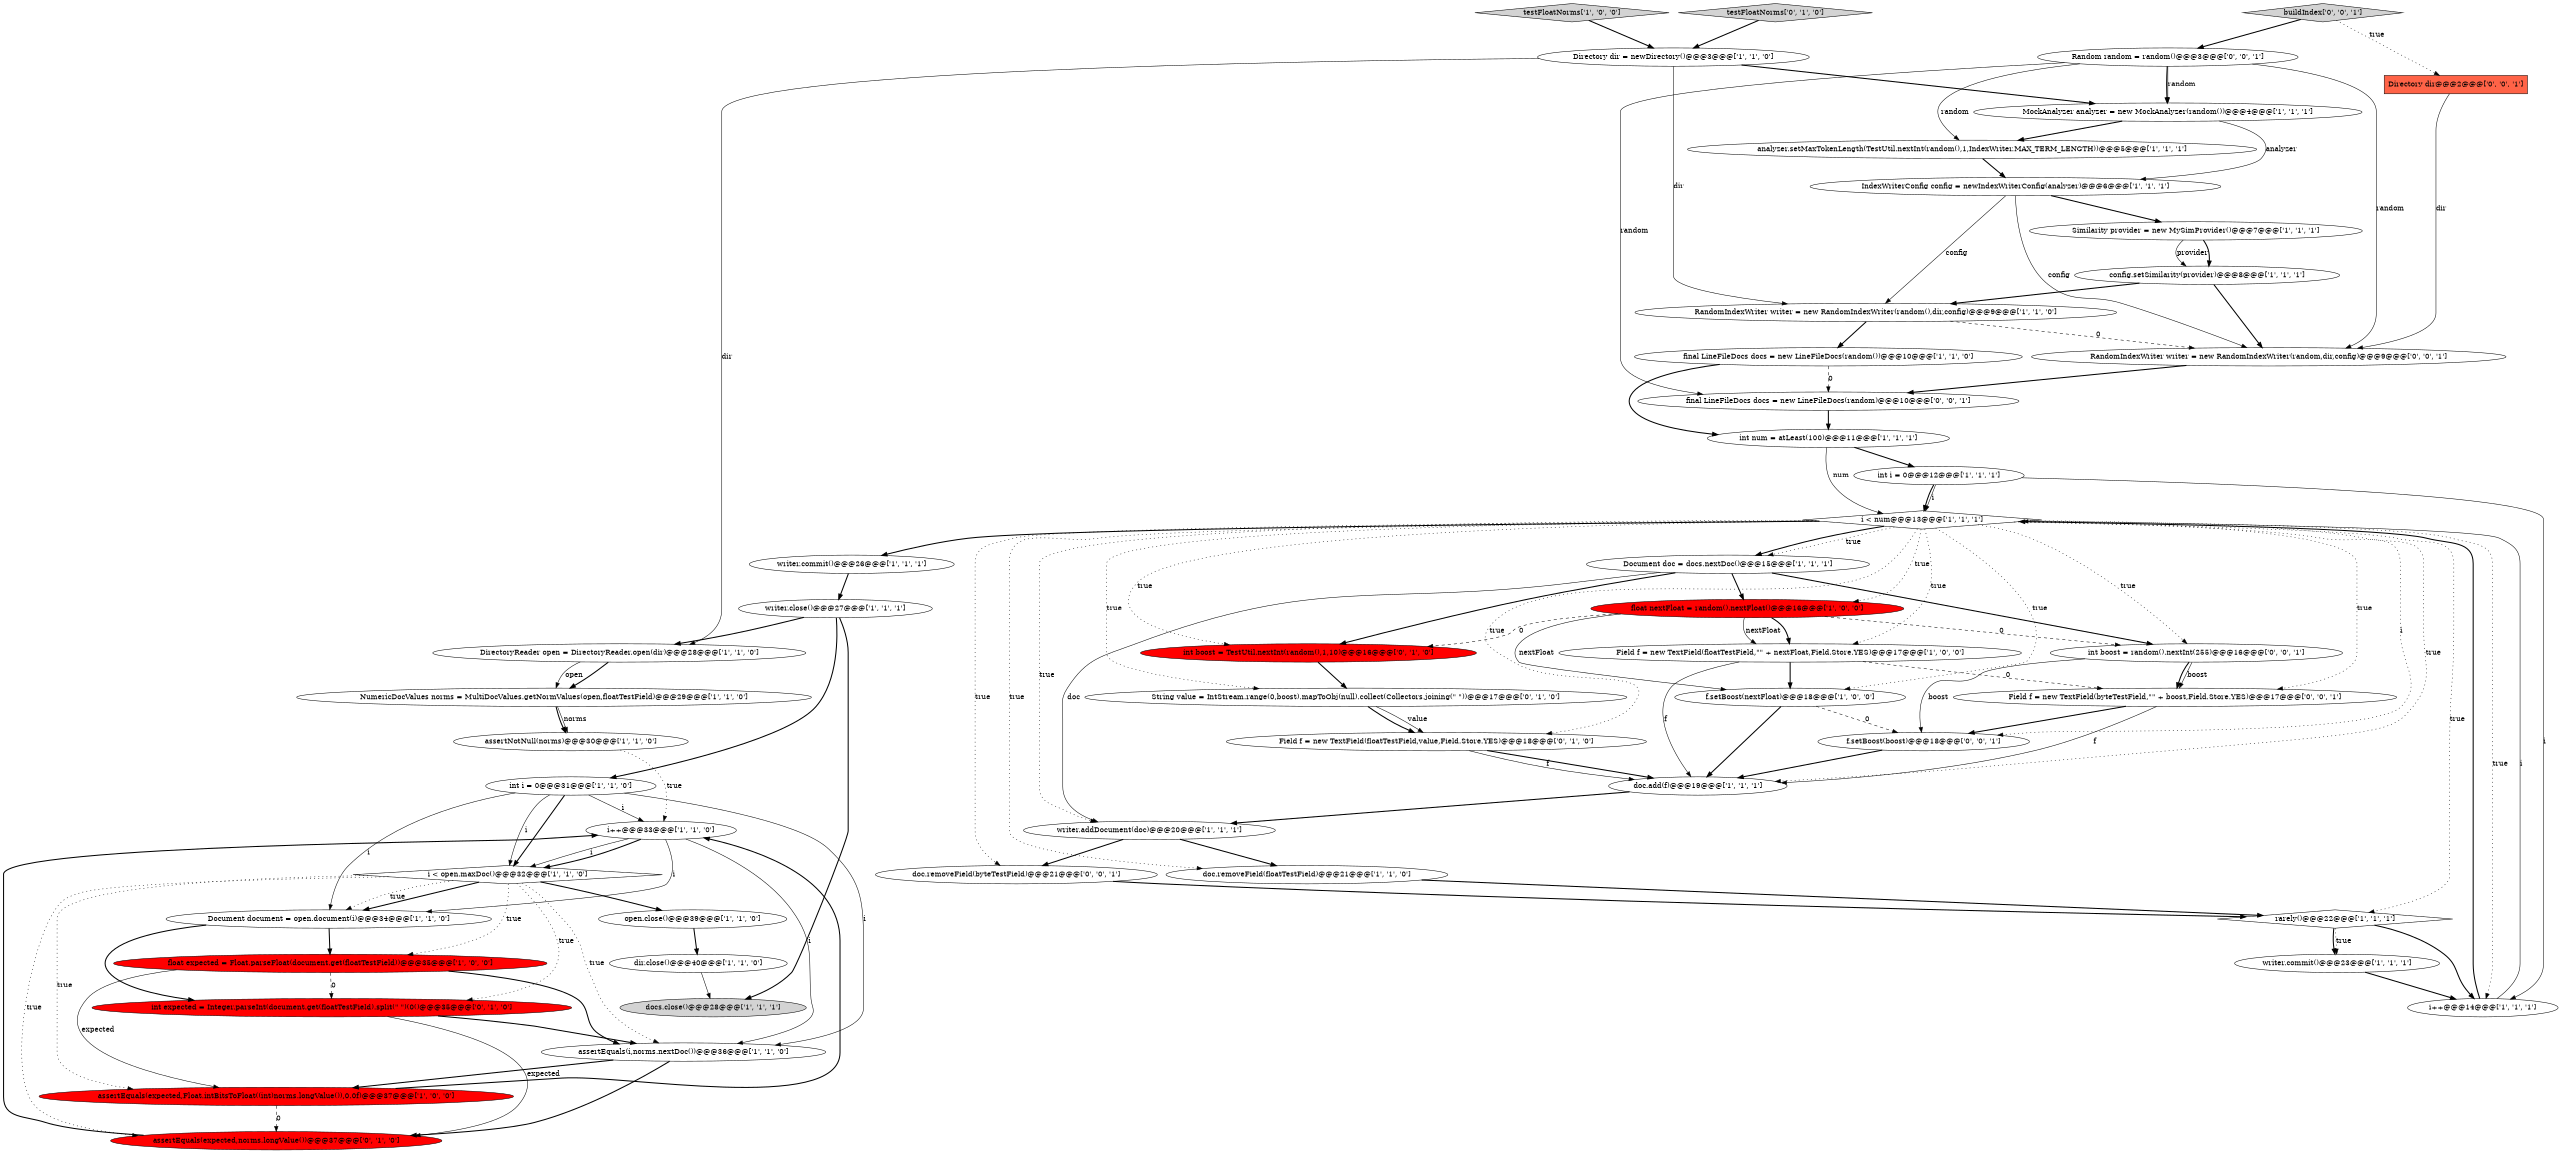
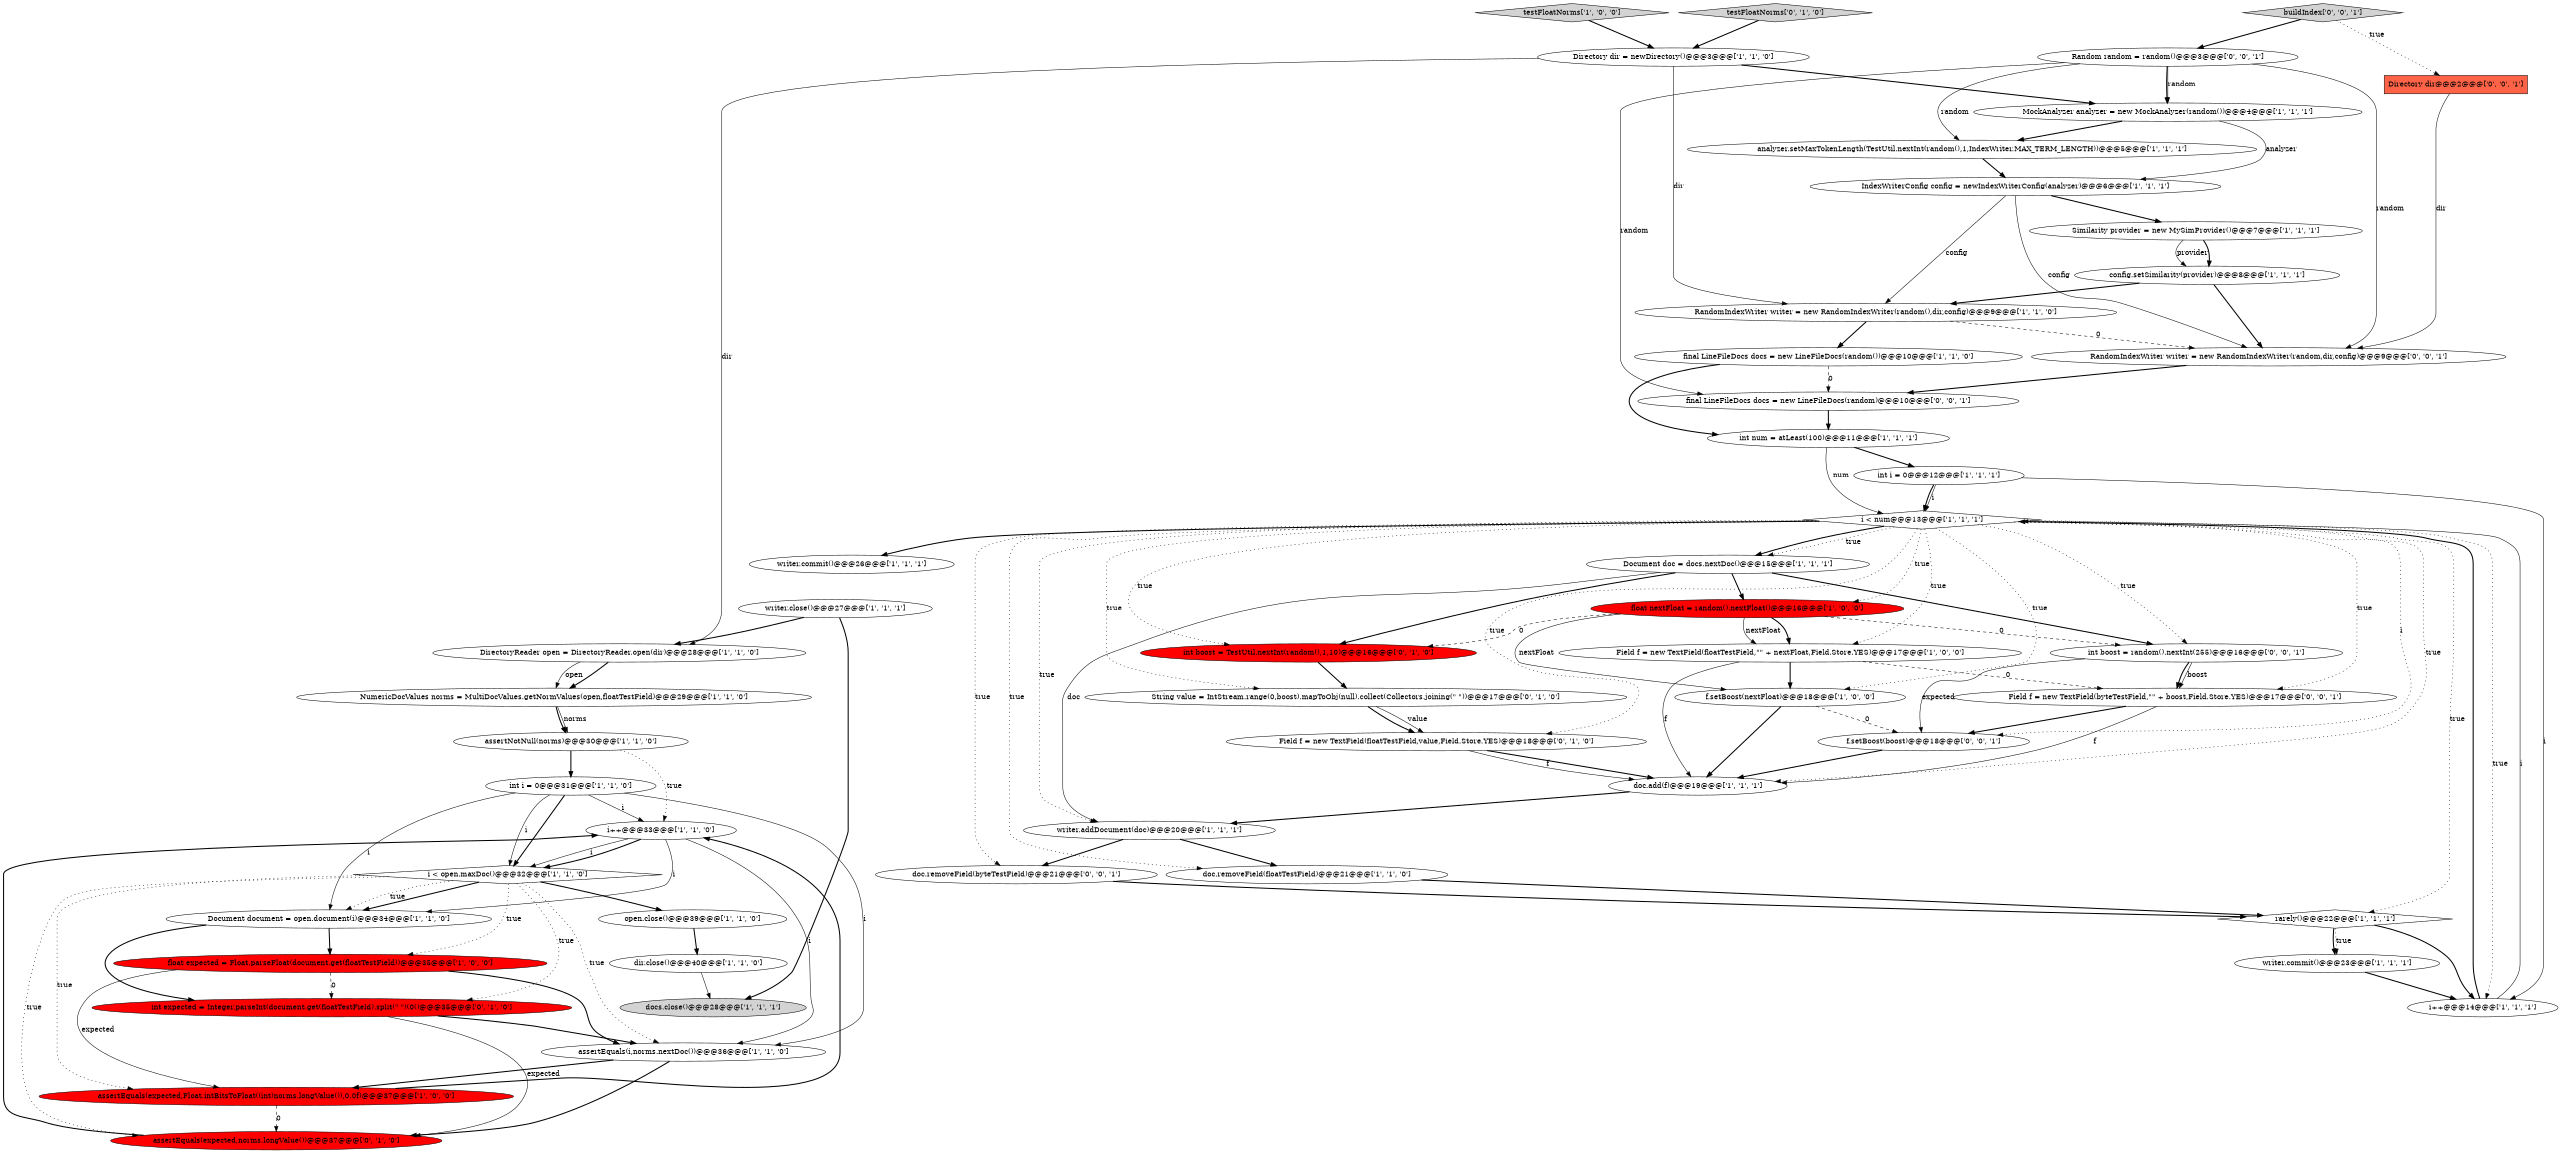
  digraph {
    node [fillcolor=white shape=ellipse style=filled]
    edge [style=bold]
    n1 [label="config.setSimilarity(provider)@@@8@@@['1', '1', '1']"]
    n2 [label="RandomIndexWriter writer = new RandomIndexWriter(random(),dir,config)@@@9@@@['1', '1', '0']"]
    n3 [label="RandomIndexWriter writer = new RandomIndexWriter(random,dir,config)@@@9@@@['0', '0', '1']"]
    n4 [label="final LineFileDocs docs = new LineFileDocs(random())@@@10@@@['1', '1', '0']"]
    n5 [label="final LineFileDocs docs = new LineFileDocs(random)@@@10@@@['0', '0', '1']"]
    n6 [label="DirectoryReader open = DirectoryReader.open(dir)@@@28@@@['1', '1', '0']"]
    n7 [label="NumericDocValues norms = MultiDocValues.getNormValues(open,floatTestField)@@@29@@@['1', '1', '0']"]
    n8 [label="assertNotNull(norms)@@@30@@@['1', '1', '0']"]
    n9 [label="writer.close()@@@27@@@['1', '1', '1']"]
    n10 [fillcolor=lightgray label="docs.close()@@@28@@@['1', '1', '1']"]
    n11 [fillcolor=red label="assertEquals(expected,norms.longValue())@@@37@@@['0', '1', '0']"]
    n12 [label="i++@@@33@@@['1', '1', '0']"]
    n13 [label="assertEquals(i,norms.nextDoc())@@@36@@@['1', '1', '0']"]
    n14 [label="i < open.maxDoc()@@@32@@@['1', '1', '0']" shape=diamond]
    n15 [label="Document document = open.document(i)@@@34@@@['1', '1', '0']"]
    n16 [label="IndexWriterConfig config = newIndexWriterConfig(analyzer)@@@6@@@['1', '1', '1']"]
    n17 [label="Similarity provider = new MySimProvider()@@@7@@@['1', '1', '1']"]
    n18 [label="f.setBoost(boost)@@@18@@@['0', '0', '1']"]
    n19 [label="doc.add(f)@@@19@@@['1', '1', '1']"]
    n20 [label="writer.addDocument(doc)@@@20@@@['1', '1', '1']"]
    n21 [fillcolor=lightgray label="testFloatNorms['0', '1', '0']" shape=diamond]
    n22 [label="Directory dir = newDirectory()@@@3@@@['1', '1', '0']"]
    n23 [label="MockAnalyzer analyzer = new MockAnalyzer(random())@@@4@@@['1', '1', '1']"]
    n24 [label="f.setBoost(nextFloat)@@@18@@@['1', '0', '0']"]
    n25 [fillcolor=lightgray label="buildIndex['0', '0', '1']" shape=diamond]
    n26 [fillcolor=tomato label="Directory dir@@@2@@@['0', '0', '1']" shape=box]
    n27 [label="Random random = random()@@@3@@@['0', '0', '1']"]
    n28 [label="analyzer.setMaxTokenLength(TestUtil.nextInt(random(),1,IndexWriter.MAX_TERM_LENGTH))@@@5@@@['1', '1', '1']"]
    n29 [fillcolor=red label="int expected = Integer.parseInt(document.get(floatTestField).split(\" \")(0()@@@35@@@['0', '1', '0']"]
    n30 [fillcolor=red label="assertEquals(expected,Float.intBitsToFloat((int)norms.longValue()),0.0f)@@@37@@@['1', '0', '0']"]
    n31 [label="doc.removeField(floatTestField)@@@21@@@['1', '1', '0']"]
    n32 [label="rarely()@@@22@@@['1', '1', '1']" shape=diamond]
    n33 [label="writer.commit()@@@23@@@['1', '1', '1']"]
    n34 [label="i++@@@14@@@['1', '1', '1']"]
    n35 [label="doc.removeField(byteTestField)@@@21@@@['0', '0', '1']"]
    n36 [label="writer.commit()@@@26@@@['1', '1', '1']"]
    n37 [fillcolor=lightgray label="testFloatNorms['1', '0', '0']" shape=diamond]
    n38 [label="i < num@@@13@@@['1', '1', '1']" shape=diamond]
    n39 [label="open.close()@@@39@@@['1', '1', '0']"]
    n40 [label="dir.close()@@@40@@@['1', '1', '0']"]
    n41 [label="int boost = random().nextInt(255)@@@16@@@['0', '0', '1']"]
    n42 [label="Field f = new TextField(byteTestField,\"\" + boost,Field.Store.YES)@@@17@@@['0', '0', '1']"]
    n43 [label="int i = 0@@@12@@@['1', '1', '1']"]
    n44 [fillcolor=red label="int boost = TestUtil.nextInt(random(),1,10)@@@16@@@['0', '1', '0']"]
    n45 [label="String value = IntStream.range(0,boost).mapToObj(null).collect(Collectors.joining(\" \"))@@@17@@@['0', '1', '0']"]
    n46 [label="Field f = new TextField(floatTestField,\"\" + nextFloat,Field.Store.YES)@@@17@@@['1', '0', '0']"]
    n47 [fillcolor=red label="float nextFloat = random().nextFloat()@@@16@@@['1', '0', '0']"]
    n48 [label="Document doc = docs.nextDoc()@@@15@@@['1', '1', '1']"]
    n49 [label="Field f = new TextField(floatTestField,value,Field.Store.YES)@@@18@@@['0', '1', '0']"]
    n50 [label="int i = 0@@@31@@@['1', '1', '0']"]
    n51 [fillcolor=red label="float expected = Float.parseFloat(document.get(floatTestField))@@@35@@@['1', '0', '0']"]
    n52 [label="int num = atLeast(100)@@@11@@@['1', '1', '1']"]
    n1 -> n2
    n1 -> n3
    n2 -> n3 [label=0 style=dashed]
    n2 -> n4
    n3 -> n5
    n4 -> n5 [label=0 style=dashed]
    n4 -> n52
    n5 -> n52
    n6 -> n7
    n6 -> n7 [label=open style=solid]
    n7 -> n8
    n7 -> n8 [label=norms style=solid]
    n8 -> n12 [label=true style=dotted]
-   n9 -> n50
+   n8 -> n50
    n9 -> n6
    n9 -> n10
    n11 -> n12
    n12 -> n13 [label=i style=solid]
    n12 -> n14
    n12 -> n14 [label=i style=solid]
    n12 -> n15 [label=i style=solid]
    n13 -> n11
    n13 -> n30
    n14 -> n11 [label=true style=dotted]
    n14 -> n13 [label=true style=dotted]
    n14 -> n15
    n14 -> n15 [label=true style=dotted]
    n14 -> n29 [label=true style=dotted]
    n14 -> n30 [label=true style=dotted]
    n14 -> n39
    n14 -> n51 [label=true style=dotted]
    n15 -> n29
    n15 -> n51
    n16 -> n2 [label=config style=solid]
    n16 -> n3 [label=config style=solid]
    n16 -> n17
    n17 -> n1 [label=provider style=solid]
    n17 -> n1
    n18 -> n19
    n19 -> n20
    n20 -> n31
    n20 -> n35
    n21 -> n22
    n22 -> n2 [label=dir style=solid]
    n22 -> n6 [label=dir style=solid]
    n22 -> n23
    n23 -> n16 [label=analyzer style=solid]
    n23 -> n28
    n24 -> n18 [label=0 style=dashed]
    n24 -> n19
    n25 -> n26 [label=true style=dotted]
    n25 -> n27
    n26 -> n3 [label=dir style=solid]
    n27 -> n3 [label=random style=solid]
    n27 -> n5 [label=random style=solid]
    n27 -> n23
    n27 -> n23 [label=random style=solid]
    n27 -> n28 [label=random style=solid]
    n28 -> n16
    n29 -> n11 [label=expected style=solid]
    n29 -> n13
    n30 -> n11 [label=0 style=dashed]
    n30 -> n12
    n31 -> n32
    n32 -> n33
    n32 -> n33 [label=true style=dotted]
    n32 -> n34
    n33 -> n34
    n34 -> n38 [label=i style=solid]
    n34 -> n38
    n35 -> n32
-   n36 -> n9
    n37 -> n22
    n38 -> n18 [label=i style=dotted]
    n38 -> n19 [label=true style=dotted]
    n38 -> n20 [label=true style=dotted]
    n38 -> n24 [label=true style=dotted]
    n38 -> n31 [label=true style=dotted]
    n38 -> n32 [label=true style=dotted]
    n38 -> n34 [label=true style=dotted]
    n38 -> n35 [label=true style=dotted]
    n38 -> n36
    n38 -> n41 [label=true style=dotted]
    n38 -> n42 [label=true style=dotted]
    n38 -> n44 [label=true style=dotted]
    n38 -> n45 [label=true style=dotted]
    n38 -> n46 [label=true style=dotted]
    n38 -> n47 [label=true style=dotted]
    n38 -> n48
    n38 -> n48 [label=true style=dotted]
    n38 -> n49 [label=true style=dotted]
    n39 -> n40
    n40 -> n10 [style=solid]
-   n41 -> n18 [label=boost style=solid]
+   n41 -> n18 [label=expected style=solid]
    n41 -> n42 [label=boost style=solid]
    n41 -> n42
    n42 -> n18
    n42 -> n19 [label=f style=solid]
    n43 -> n34 [label=i style=solid]
    n43 -> n38
    n43 -> n38 [label=i style=solid]
    n44 -> n45
    n45 -> n49 [label=value style=solid]
    n45 -> n49
    n46 -> n19 [label=f style=solid]
    n46 -> n24
    n46 -> n42 [label=0 style=dashed]
    n47 -> n24 [label=nextFloat style=solid]
    n47 -> n41 [label=0 style=dashed]
    n47 -> n44 [label=0 style=dashed]
    n47 -> n46
    n47 -> n46 [label=nextFloat style=solid]
    n48 -> n20 [label=doc style=solid]
    n48 -> n41
    n48 -> n44
    n48 -> n47
    n49 -> n19
    n49 -> n19 [label=f style=solid]
    n50 -> n12 [label=i style=solid]
    n50 -> n13 [label=i style=solid]
    n50 -> n14 [label=i style=solid]
    n50 -> n14
    n50 -> n15 [label=i style=solid]
    n51 -> n13
    n51 -> n29 [label=0 style=dashed]
    n51 -> n30 [label=expected style=solid]
    n52 -> n38 [label=num style=solid]
    n52 -> n43
  }
